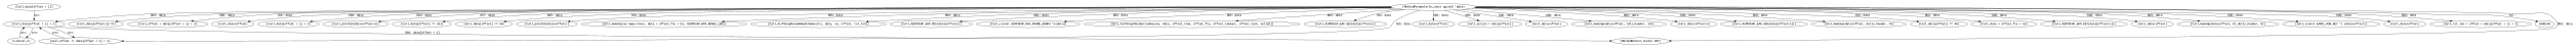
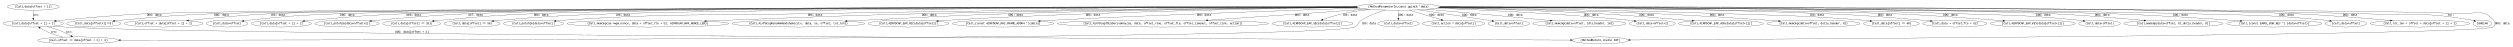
  digraph {
    fontname="Liberation Mono"
    node [fontname="Liberation Mono"]
    edge [fontname="Liberation Mono"]
    n1 [label="(Call,data[offset + 1] + 2)"]
    n2 [label="(Call,offset += data[offset + 1] + 2)"]
-   n3 [label="(Literal,2)"]
    n4 [label="(MethodReturn,static INT)"]
    n5 [label="(MethodParameterIn,const guint8 *data)"]
    n6 [label="(Call,data[offset+1]!=3)"]
    n7 [label="(Call,offset + data[offset + 1] + 2)"]
    n8 [label="(Call,data+offset)"]
    n9 [label="(Call,data[offset + 1] + 2)"]
    n10 [label="(Call,pntoh16(data+offset+2))"]
    n11 [label="(Call,data[offset] == 101)"]
    n12 [label="(Call,data[offset] == 56)"]
    n13 [label="(Call,pntoh16(data+offset))"]
    n14 [label="(Call,memcmp(sa->wpa.nonce, data + offset_fte + 52, AIRPDCAP_WPA_NONCE_LEN))"]
    n15 [label="(Call,AirPDcapRsna4WHandshake(ctx, data, sa, offset, tot_len))"]
    n16 [label="(Call,AIRPDCAP_EAP_MIC(data[offset]))"]
    n17 [label="(Call,(const AIRPDCAP_MAC_FRAME_ADDR4 *)(data))"]
    n18 [label="(Call,AirPDcapTDLSDeriveKey(sa, data, offset_rsne, offset_fte, offset_timeout, offset_link, action))"]
    n19 [label="(Call,AIRPDCAP_EAP_SEC(data[offset]))"]
    n20 [label="(Call,data+offset)"]
    n21 [label="(Call,action = data[offset])"]
    n22 [label="(Call,data+offset)"]
    n23 [label="(Call,memcmp(data+offset, tdls_header, 10))"]
    n24 [label="(Call,data+offset+2)"]
    n25 [label="(Call,AIRPDCAP_EAP_ACK(data[offset+1]))"]
    n26 [label="(Call,memcmp(data+offset, dot1x_header, 8))"]
    n27 [label="(Call,data[offset] == 48)"]
    n28 [label="(Call,data + offset_fte + 52)"]
    n29 [label="(Call,AIRPDCAP_EAP_KEY(data[offset+1]))"]
    n30 [label="(Call,data+offset)"]
    n31 [label="(Call,memcmp(data+offset, bt_dot1x_header, 8))"]
    n32 [label="(Call,(const EAPOL_RSN_KEY *) (data+offset))"]
    n33 [label="(Call,data+offset)"]
    n34 [label="(Call,tot_len < offset + data[offset + 1] + 2)"]
    1000146
    n36 [label="(Call,data[offset + 1])"]
    n1 -> n2 [label="AST: "]
-   n1 -> n3 [label="CFG: "]
    n1 -> n4 [label="DDG: data[offset + 1]"]
    n2 -> n1 [label="CFG: "]
-   n3 -> n1 [label="AST: "]
    n5 -> n1 [label="DDG: data"]
    n5 -> n2 [label="DDG: data"]
    n5 -> n4 [label="DDG: data"]
    n5 -> n6 [label="DDG: data"]
    n5 -> n7 [label="DDG: data"]
    n5 -> n8 [label="DDG: data"]
    n5 -> n9 [label="DDG: data"]
    n5 -> n10 [label="AST: data"]
    n5 -> n11 [label="DDG: data"]
    n5 -> n12 [label="DDG: data"]
    n5 -> n13 [label="DDG: data"]
    n5 -> n14 [label="DDG: data"]
    n5 -> n15 [label="DDG: data"]
    n5 -> n16 [label="DDG: data"]
    n5 -> n17 [label="DDG: data"]
    n5 -> n18 [label="DDG: data"]
    n5 -> n19 [label="DDG: data"]
    n5 -> n20 [label="DDG: data"]
    n5 -> n21 [label="DDG: data"]
    n5 -> n22 [label="DDG: data"]
    n5 -> n23 [label="DDG: data"]
    n5 -> n24 [label="DDG: data"]
    n5 -> n25 [label="DDG: data"]
    n5 -> n26 [label="DDG: data"]
    n5 -> n27 [label="DDG: data"]
    n5 -> n28 [label="DDG: data"]
    n5 -> n29 [label="DDG: data"]
    n5 -> n30 [label="DDG: data"]
    n5 -> n31 [label="DDG: data"]
    n5 -> n32 [label="DDG: data"]
    n5 -> n33 [label="DDG: data"]
    n5 -> n34 [label="DDG: data"]
    n5 -> 1000146 [label="AST: "]
    n36 -> n1 [label="AST: "]
  }
